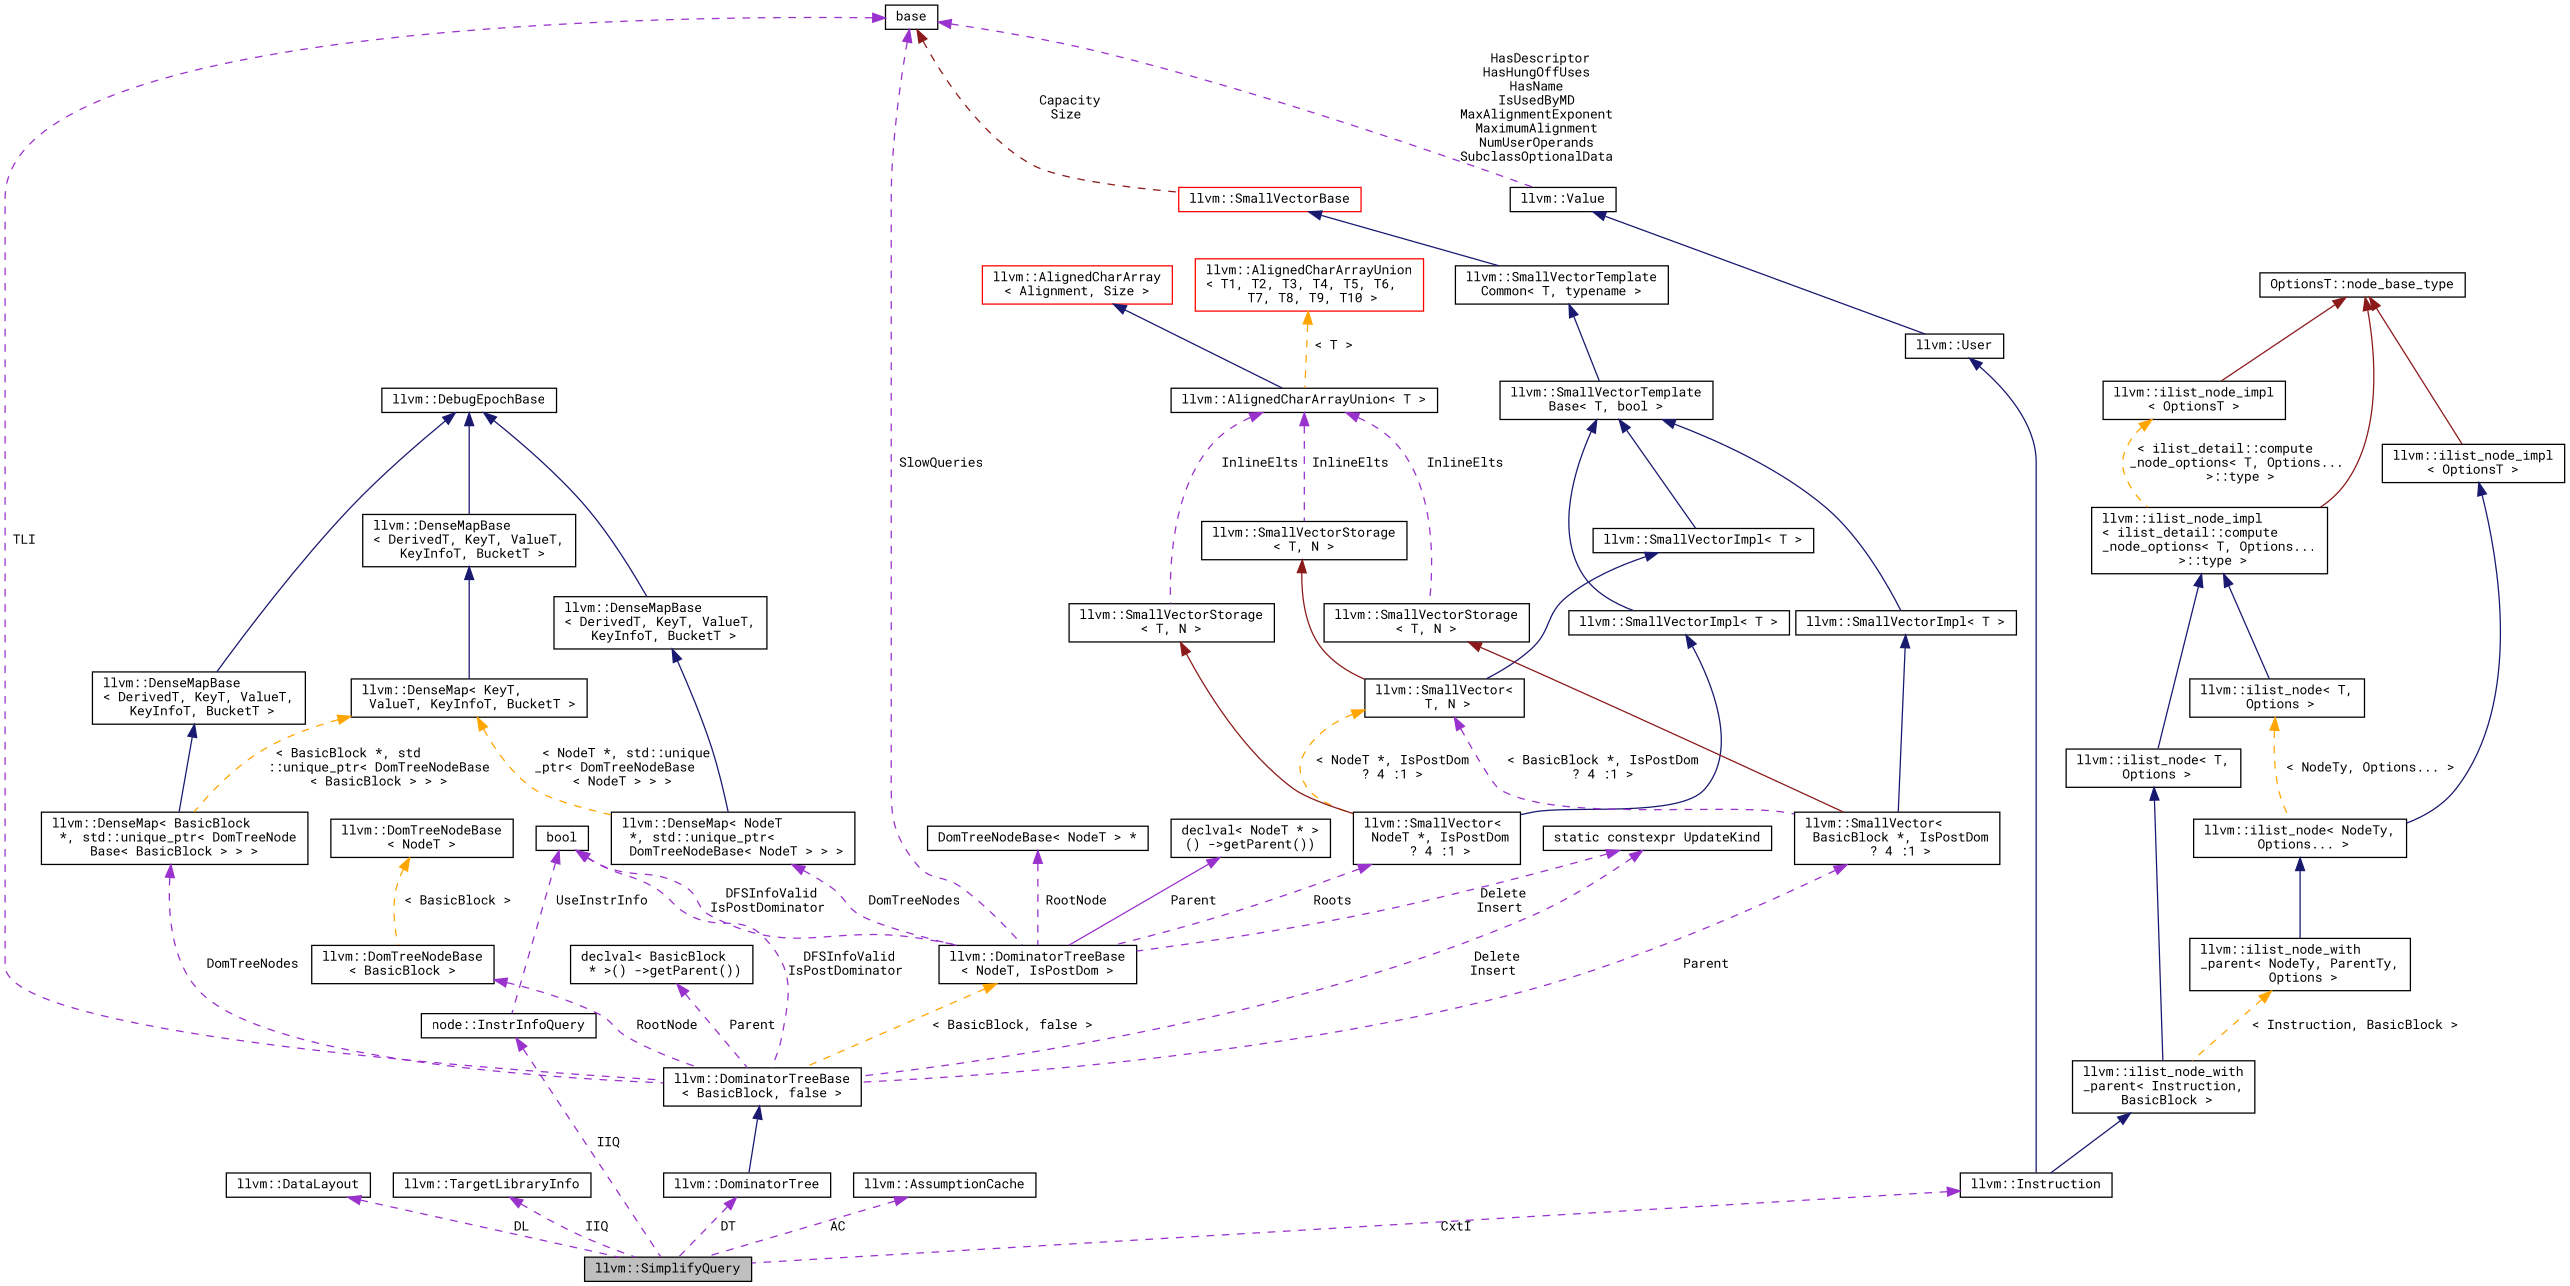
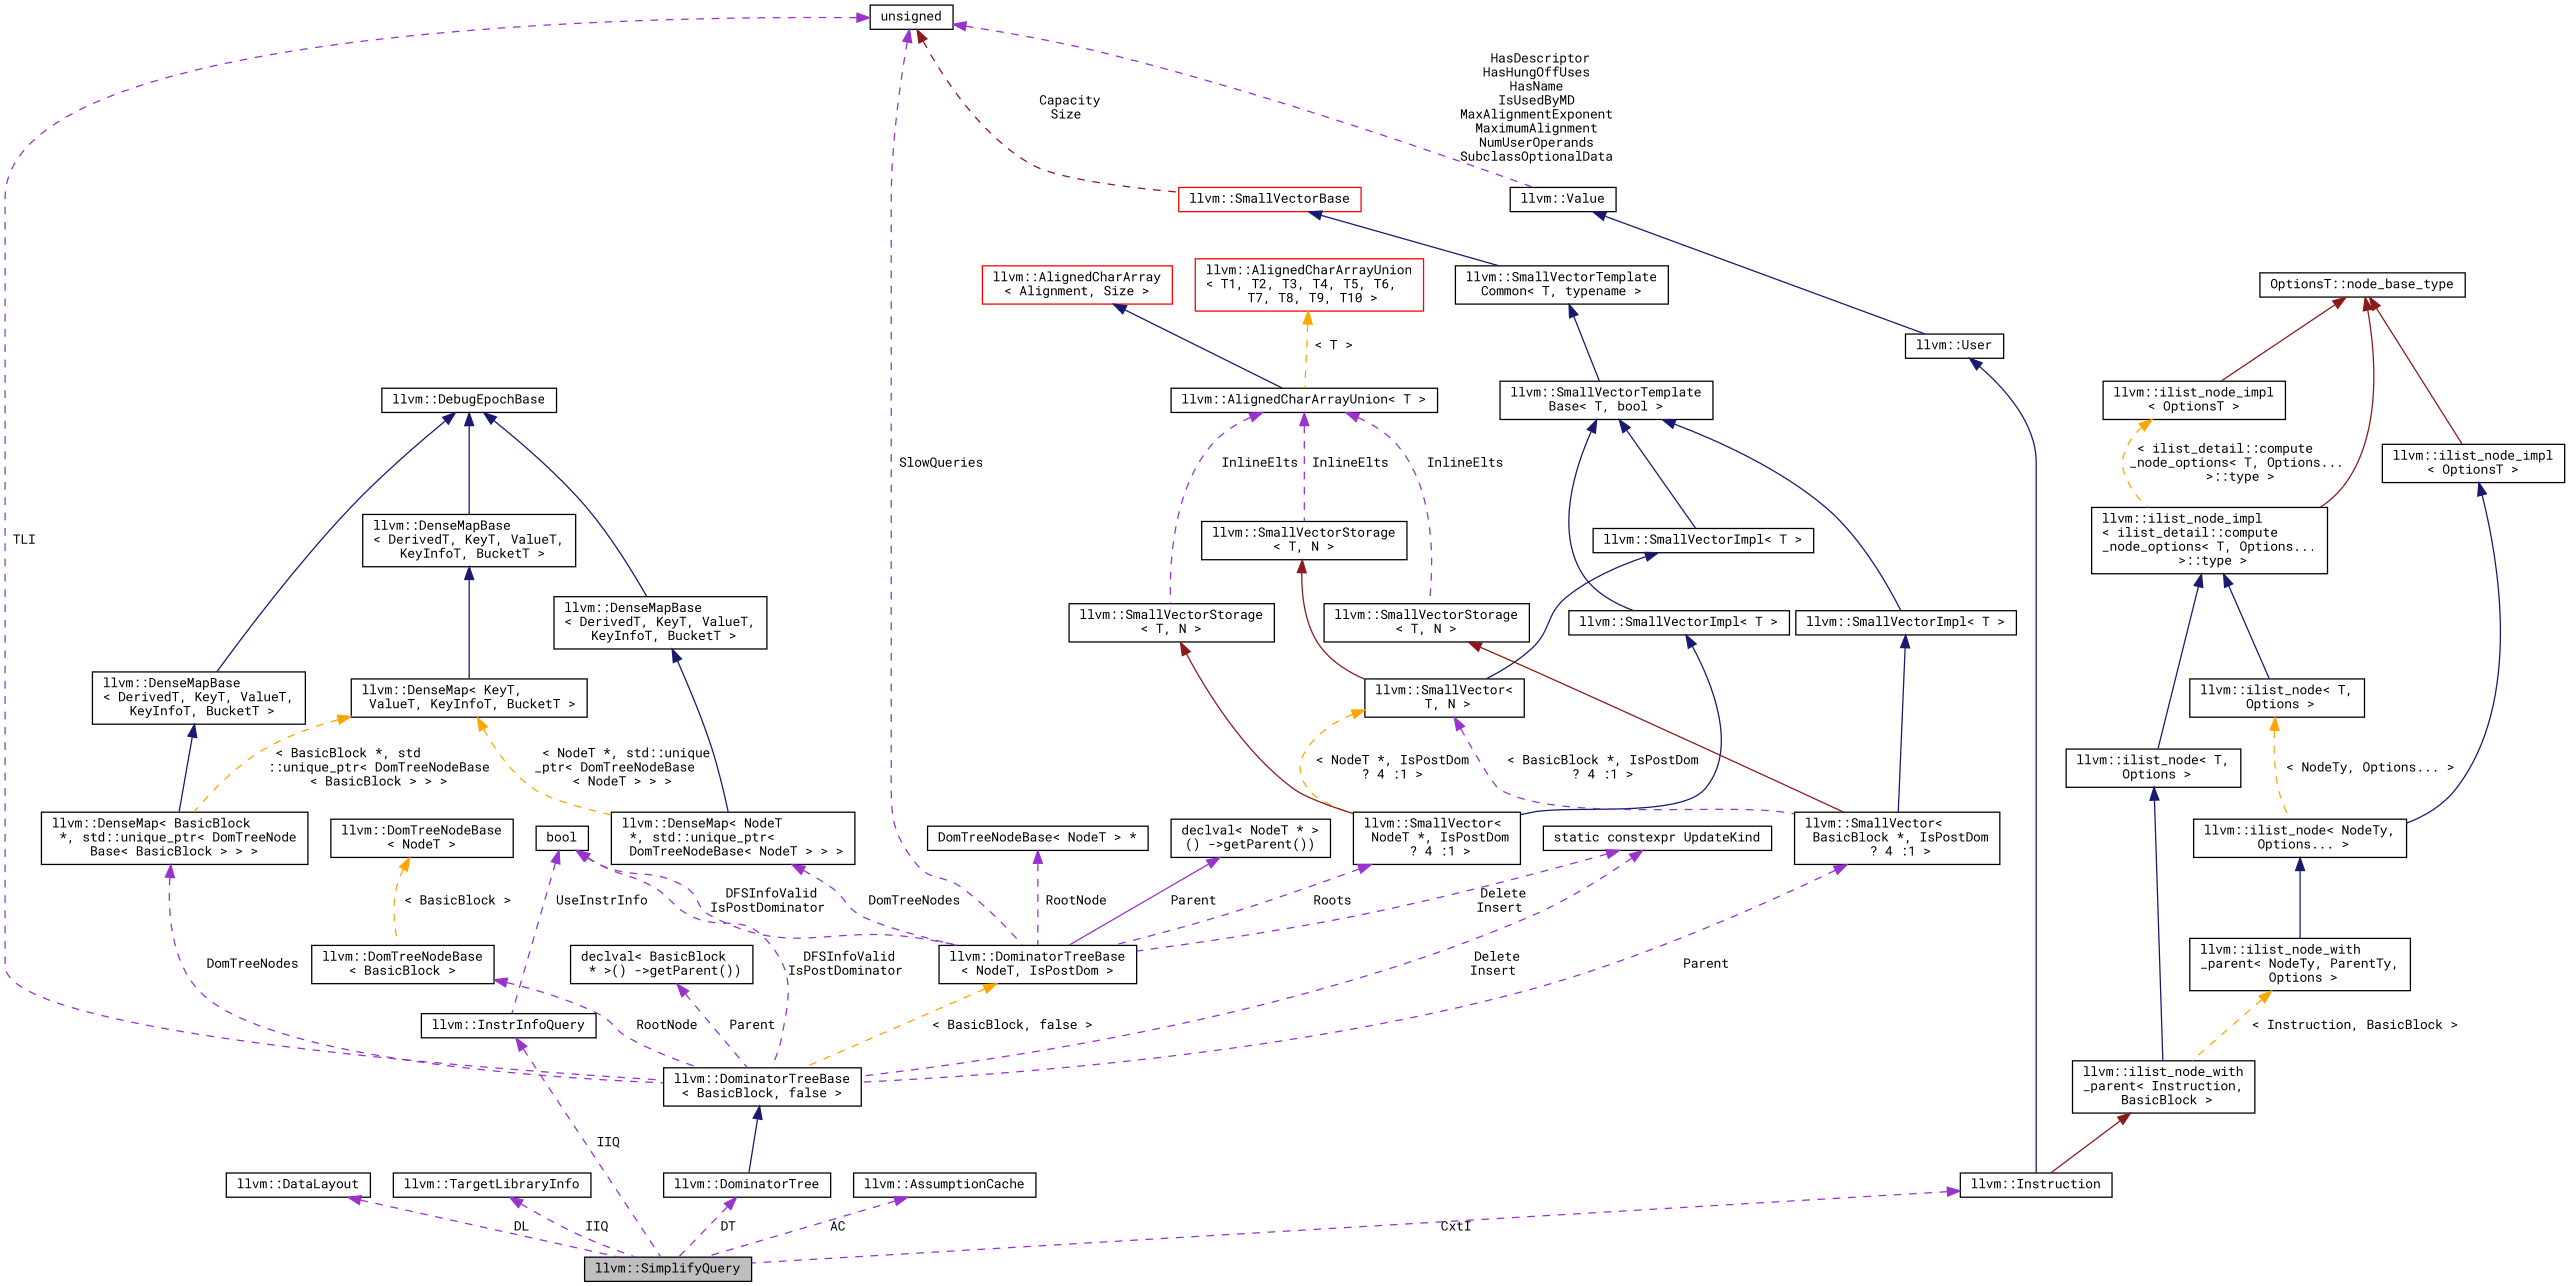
  digraph {
    fontname="Roboto Mono"
    rankdir=TB
    node [color=black fontname="Roboto Mono" fontsize=10 shape=box]
    edge [color=darkorchid3 dir=back fontname="Roboto Mono" fontsize=10 labelfontname=Helvetica labelfontsize=10 style=dashed]
    n1 [fillcolor=grey75 fontcolor=black height=0.2 label="llvm::SimplifyQuery" style=filled width=0.4]
    n2 [height=0.2 label="llvm::DataLayout" width=0.4]
    n3 [height=0.2 label="llvm::TargetLibraryInfo" width=0.4]
    n4 [height=0.2 label="llvm::DominatorTree" width=0.4]
    n5 [height=0.2 label="llvm::DominatorTreeBase\l\< BasicBlock, false \>" width=0.4]
    n6 [height=0.2 label=bool width=0.4]
    n7 [height=0.2 label="llvm::DominatorTreeBase\l\< NodeT, IsPostDom \>" width=0.4]
-   n8 [height=0.2 label="node::InstrInfoQuery" width=0.4]
+   n8 [height=0.2 label="llvm::InstrInfoQuery" width=0.4]
    n9 [height=0.2 label="static constexpr UpdateKind" width=0.4]
    n10 [height=0.2 label="llvm::SmallVector\<\l BasicBlock *, IsPostDom\l ? 4 :1 \>" width=0.4]
    n11 [height=0.2 label="llvm::SmallVectorImpl\< T \>" width=0.4]
    n12 [height=0.2 label="llvm::SmallVectorTemplate\lBase\< T, bool \>" width=0.4]
    n13 [height=0.2 label="llvm::SmallVectorImpl\< T \>" width=0.4]
    n14 [height=0.2 label="llvm::SmallVectorImpl\< T \>" width=0.4]
    n15 [height=0.2 label="llvm::SmallVector\<\l T, N \>" width=0.4]
    n16 [height=0.2 label="llvm::SmallVector\<\l NodeT *, IsPostDom\l ? 4 :1 \>" width=0.4]
    n17 [height=0.2 label="llvm::SmallVectorTemplate\lCommon\< T, typename \>" width=0.4]
    n18 [color=red height=0.2 label="llvm::SmallVectorBase" width=0.4]
-   n19 [height=0.2 label=base width=0.4]
+   n19 [height=0.2 label=unsigned width=0.4]
    n20 [height=0.2 label="llvm::Value" width=0.4]
    n21 [height=0.2 label="llvm::User" width=0.4]
    n22 [height=0.2 label="llvm::SmallVectorStorage\l\< T, N \>" width=0.4]
    n23 [height=0.2 label="llvm::AlignedCharArrayUnion\< T \>" width=0.4]
    n24 [height=0.2 label="llvm::SmallVectorStorage\l\< T, N \>" width=0.4]
    n25 [height=0.2 label="llvm::SmallVectorStorage\l\< T, N \>" width=0.4]
    n26 [color=red height=0.2 label="llvm::AlignedCharArray\l\< Alignment, Size \>" width=0.4]
    n27 [color=red height=0.2 label="llvm::AlignedCharArrayUnion\l\< T1, T2, T3, T4, T5, T6,\l T7, T8, T9, T10 \>" width=0.4]
    n28 [height=0.2 label="llvm::DenseMap\< BasicBlock\l *, std::unique_ptr\< DomTreeNode\lBase\< BasicBlock \> \> \>" width=0.4]
    n29 [height=0.2 label="llvm::DenseMapBase\l\< DerivedT, KeyT, ValueT,\l KeyInfoT, BucketT \>" width=0.4]
    n30 [height=0.2 label="llvm::DebugEpochBase" width=0.4]
    n31 [height=0.2 label="llvm::DenseMapBase\l\< DerivedT, KeyT, ValueT,\l KeyInfoT, BucketT \>" width=0.4]
    n32 [height=0.2 label="llvm::DenseMapBase\l\< DerivedT, KeyT, ValueT,\l KeyInfoT, BucketT \>" width=0.4]
    n33 [height=0.2 label="llvm::DenseMap\< KeyT,\l ValueT, KeyInfoT, BucketT \>" width=0.4]
    n34 [height=0.2 label="llvm::DenseMap\< NodeT\l *, std::unique_ptr\<\l DomTreeNodeBase\< NodeT \> \> \>" width=0.4]
    n35 [height=0.2 label="llvm::DomTreeNodeBase\l\< BasicBlock \>" width=0.4]
    n36 [height=0.2 label="llvm::DomTreeNodeBase\l\< NodeT \>" width=0.4]
    n37 [height=0.2 label="declval\< BasicBlock\l * \>() -\>getParent())" width=0.4]
    n38 [height=0.2 label="DomTreeNodeBase\< NodeT \> *" width=0.4]
    n39 [height=0.2 label="declval\< NodeT * \>\l() -\>getParent())" width=0.4]
    n40 [height=0.2 label="llvm::AssumptionCache" width=0.4]
    n41 [height=0.2 label="llvm::Instruction" width=0.4]
    n42 [height=0.2 label="llvm::ilist_node_with\l_parent\< Instruction,\l BasicBlock \>" width=0.4]
    n43 [height=0.2 label="llvm::ilist_node\< T,\l Options \>" width=0.4]
    n44 [height=0.2 label="llvm::ilist_node_impl\l\< ilist_detail::compute\l_node_options\< T, Options...\l \>::type \>" width=0.4]
    n45 [height=0.2 label="llvm::ilist_node\< T,\l Options \>" width=0.4]
    n46 [height=0.2 label="llvm::ilist_node\< NodeTy,\l Options... \>" width=0.4]
    n47 [height=0.2 label="OptionsT::node_base_type" width=0.4]
    n48 [height=0.2 label="llvm::ilist_node_impl\l\< OptionsT \>" width=0.4]
    n49 [height=0.2 label="llvm::ilist_node_impl\l\< OptionsT \>" width=0.4]
    n50 [height=0.2 label="llvm::ilist_node_with\l_parent\< NodeTy, ParentTy,\l Options \>" width=0.4]
    n2 -> n1 [label=" DL"]
    n3 -> n1 [label=" IIQ"]
    n4 -> n1 [label=" DT"]
    n5 -> n4 [color=midnightblue style=solid]
    n6 -> n5 [label=" DFSInfoValid\nIsPostDominator"]
    n6 -> n7 [label=" DFSInfoValid\nIsPostDominator"]
    n6 -> n8 [label=" UseInstrInfo"]
    n7 -> n5 [color=orange label=" \< BasicBlock, false \>"]
    n8 -> n1 [label=" IIQ"]
    n9 -> n5 [label=" Delete\nInsert"]
    n9 -> n7 [label=" Delete\nInsert"]
    n10 -> n5 [label=" Parent"]
    n11 -> n10 [color=midnightblue style=solid]
    n12 -> n11 [color=midnightblue style=solid]
    n12 -> n13 [color=midnightblue style=solid]
    n12 -> n14 [color=midnightblue style=solid]
    n13 -> n15 [color=midnightblue style=solid]
    n14 -> n16 [color=midnightblue style=solid]
    n15 -> n10 [label=" \< BasicBlock *, IsPostDom\l ? 4 :1 \>"]
    n15 -> n16 [color=orange label=" \< NodeT *, IsPostDom\l ? 4 :1 \>"]
    n16 -> n7 [label=" Roots"]
    n17 -> n12 [color=midnightblue style=solid]
    n18 -> n17 [color=midnightblue style=solid]
    n19 -> n5 [label=" TLI"]
    n19 -> n7 [label=" SlowQueries"]
    n19 -> n18 [color=firebrick4 label=" Capacity\nSize"]
    n19 -> n20 [label=" HasDescriptor\nHasHungOffUses\nHasName\nIsUsedByMD\nMaxAlignmentExponent\nMaximumAlignment\nNumUserOperands\nSubclassOptionalData"]
    n20 -> n21 [color=midnightblue style=solid]
    n21 -> n41 [color=midnightblue style=solid]
    n22 -> n10 [color=firebrick4 style=solid]
    n23 -> n22 [label=" InlineElts"]
    n23 -> n24 [label=" InlineElts"]
    n23 -> n25 [label=" InlineElts"]
    n24 -> n15 [color=firebrick4 style=solid]
    n25 -> n16 [color=firebrick4 style=solid]
    n26 -> n23 [color=midnightblue style=solid]
    n27 -> n23 [color=orange label=" \< T \>"]
    n28 -> n5 [label=" DomTreeNodes"]
    n29 -> n28 [color=midnightblue style=solid]
    n30 -> n29 [color=midnightblue style=solid]
    n30 -> n31 [color=midnightblue style=solid]
    n30 -> n32 [color=midnightblue style=solid]
    n31 -> n33 [color=midnightblue style=solid]
    n32 -> n34 [color=midnightblue style=solid]
    n33 -> n28 [color=orange label=" \< BasicBlock *, std\l::unique_ptr\< DomTreeNodeBase\l\< BasicBlock \> \> \>"]
    n33 -> n34 [color=orange label=" \< NodeT *, std::unique\l_ptr\< DomTreeNodeBase\l\< NodeT \> \> \>"]
    n34 -> n7 [label=" DomTreeNodes"]
    n35 -> n5 [label=" RootNode"]
    n36 -> n35 [color=orange label=" \< BasicBlock \>"]
    n37 -> n5 [label=" Parent"]
    n38 -> n7 [label=" RootNode"]
    n39 -> n7 [label=" Parent" style=solid]
    n40 -> n1 [label=" AC"]
    n41 -> n1 [label=" CxtI"]
-   n42 -> n41 [color=midnightblue style=solid]
+   n42 -> n41 [color=firebrick4 style=solid]
    n43 -> n42 [color=midnightblue style=solid]
    n44 -> n43 [color=midnightblue style=solid]
    n44 -> n45 [color=midnightblue style=solid]
    n45 -> n46 [color=orange label=" \< NodeTy, Options... \>"]
    n46 -> n50 [color=midnightblue style=solid]
    n47 -> n44 [color=firebrick4 style=solid]
    n47 -> n48 [color=firebrick4 style=solid]
    n47 -> n49 [color=firebrick4 style=solid]
    n48 -> n44 [color=orange label=" \< ilist_detail::compute\l_node_options\< T, Options...\l \>::type \>"]
    n49 -> n46 [color=midnightblue style=solid]
    n50 -> n42 [color=orange label=" \< Instruction, BasicBlock \>"]
  }
